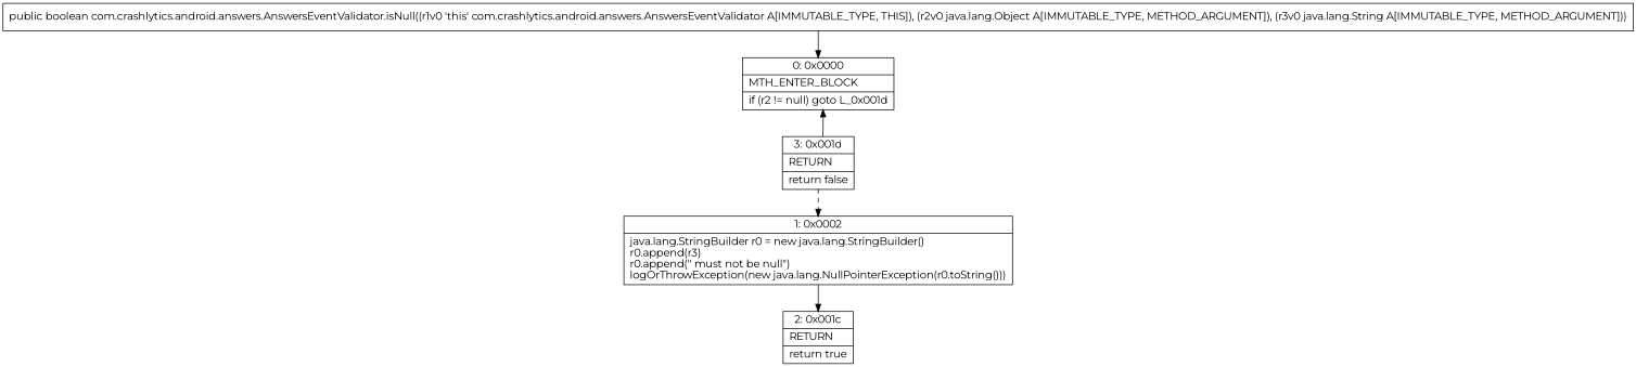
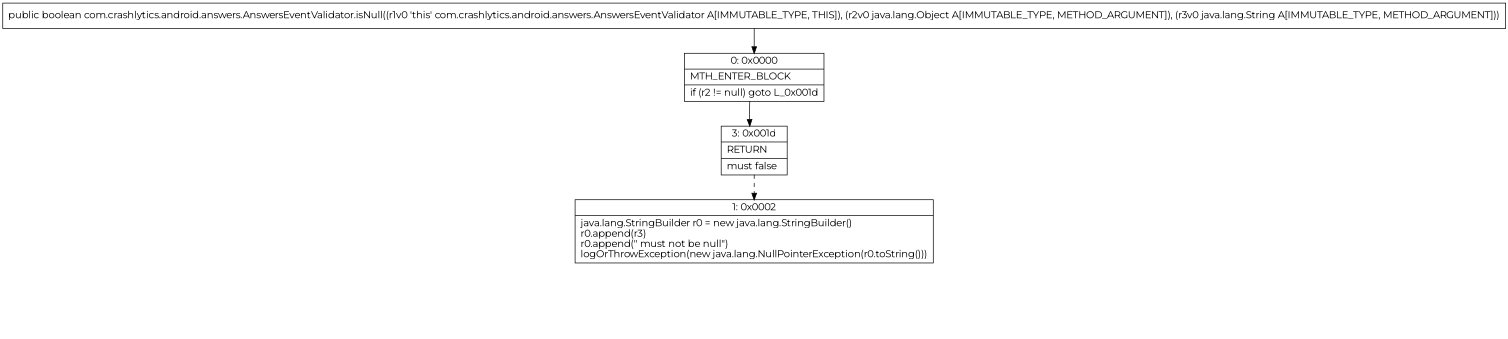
  digraph {
    fontname=Montserrat
    node [fontname=Montserrat shape=record]
    edge [fontname=Montserrat]
    n1 [label="{0\:\ 0x0000|MTH_ENTER_BLOCK\l|if (r2 != null) goto L_0x001d\l}"]
-   n2 [label="{3\:\ 0x001d|RETURN\l|return false\l}"]
+   n2 [label="{3\:\ 0x001d|RETURN\l|must false\l}"]
    n3 [label="{1\:\ 0x0002|java.lang.StringBuilder r0 = new java.lang.StringBuilder()\lr0.append(r3)\lr0.append(\" must not be null\")\llogOrThrowException(new java.lang.NullPointerException(r0.toString()))\l}"]
-   n4 [label="{2\:\ 0x001c|RETURN\l|return true\l}"]
    n5 [label="{public boolean com.crashlytics.android.answers.AnswersEventValidator.isNull((r1v0 'this' com.crashlytics.android.answers.AnswersEventValidator A[IMMUTABLE_TYPE, THIS]), (r2v0 java.lang.Object A[IMMUTABLE_TYPE, METHOD_ARGUMENT]), (r3v0 java.lang.String A[IMMUTABLE_TYPE, METHOD_ARGUMENT])) }"]
-   n2 -> n1
+   n1 -> n2
    n2 -> n3 [style=dashed]
-   n3 -> n4
    n5 -> n1
  }
